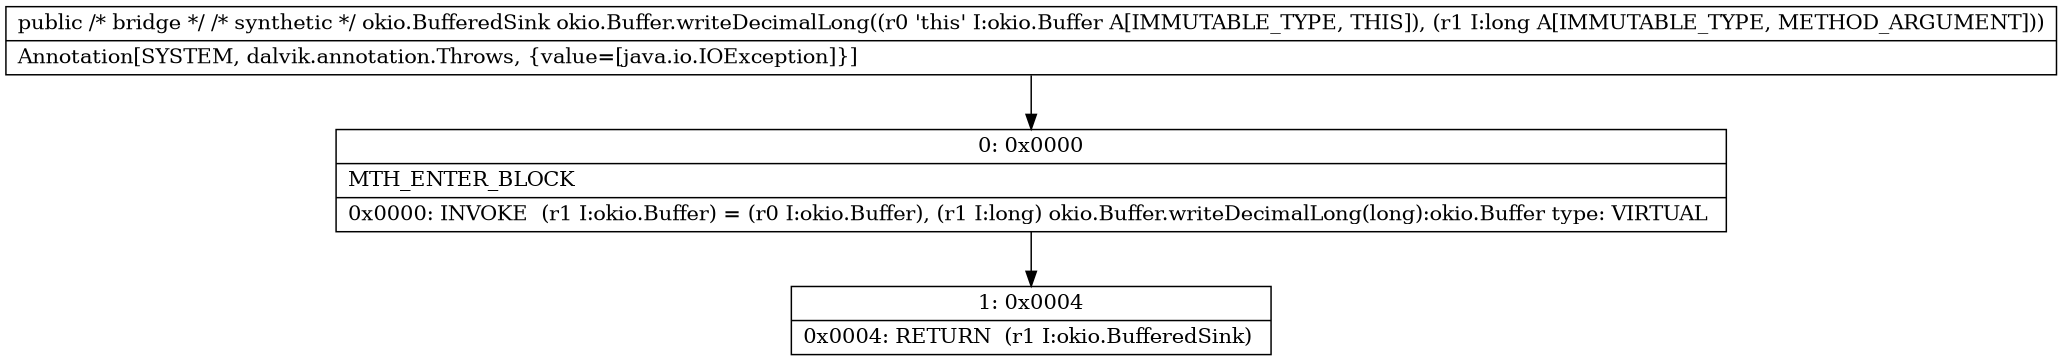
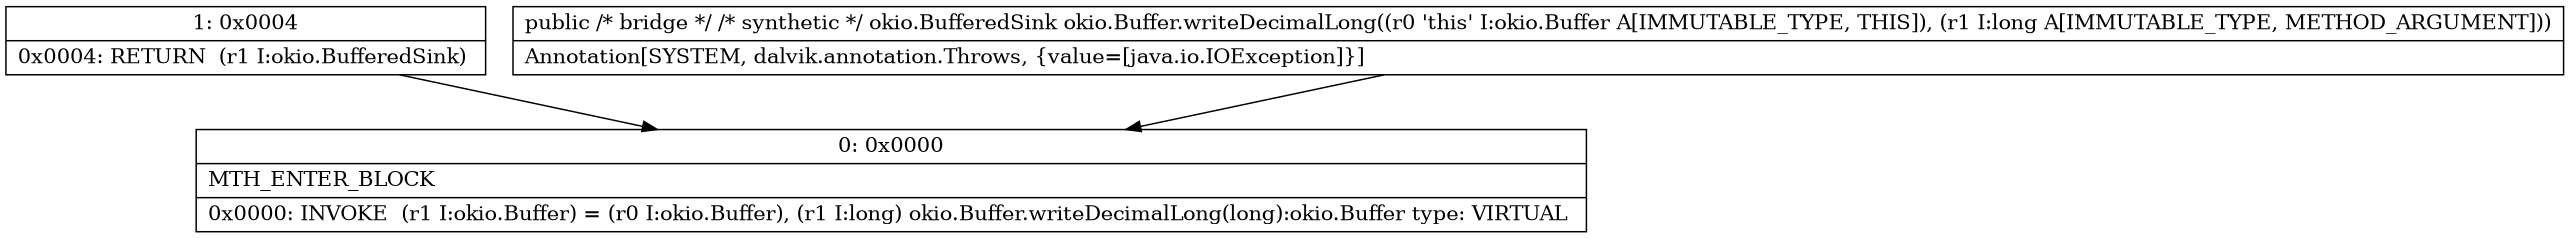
  digraph {
    node [shape=record]
    n1 [label="{0\:\ 0x0000|MTH_ENTER_BLOCK\l|0x0000: INVOKE  (r1 I:okio.Buffer) = (r0 I:okio.Buffer), (r1 I:long) okio.Buffer.writeDecimalLong(long):okio.Buffer type: VIRTUAL \l}"]
    n2 [label="{1\:\ 0x0004|0x0004: RETURN  (r1 I:okio.BufferedSink) \l}"]
    n3 [label="{public \/* bridge *\/ \/* synthetic *\/ okio.BufferedSink okio.Buffer.writeDecimalLong((r0 'this' I:okio.Buffer A[IMMUTABLE_TYPE, THIS]), (r1 I:long A[IMMUTABLE_TYPE, METHOD_ARGUMENT]))  | Annotation[SYSTEM, dalvik.annotation.Throws, \{value=[java.io.IOException]\}]\l}"]
-   n1 -> n2
+   n2 -> n1
    n3 -> n1
  }
